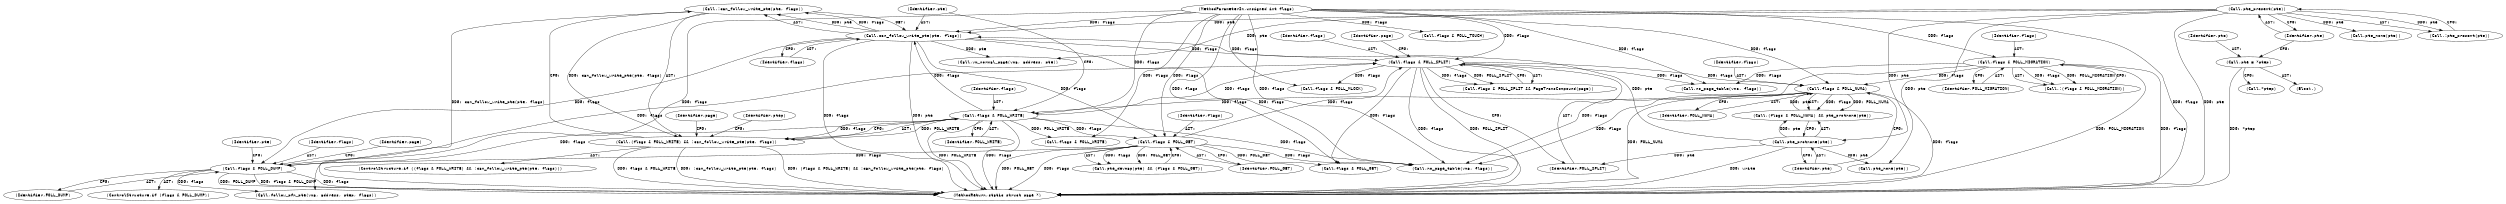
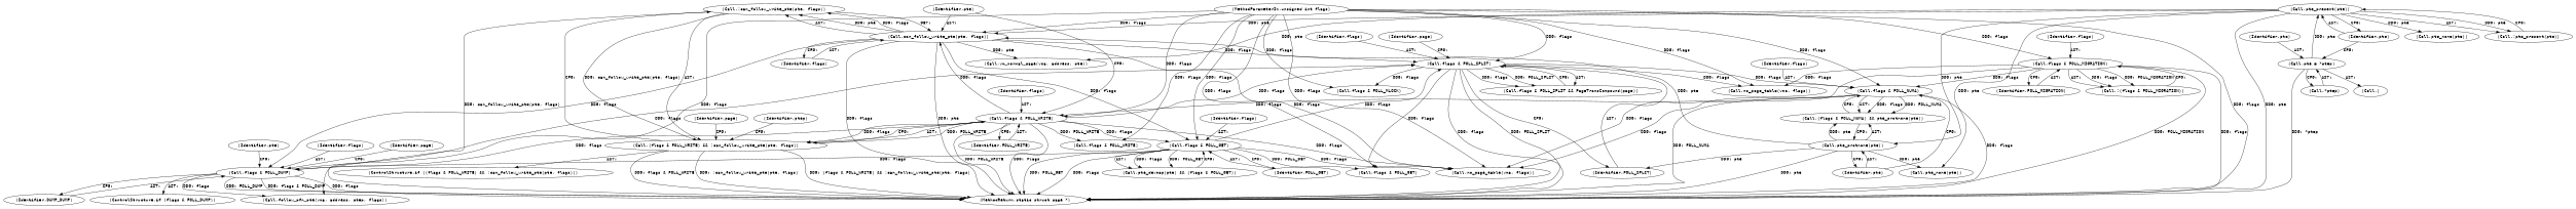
  digraph {
    fontname="DejaVu Sans Mono"
    node [fontname="DejaVu Sans Mono"]
    edge [fontname="DejaVu Sans Mono"]
    n1 [label="(Call,!can_follow_write_pte(pte, flags))"]
    n2 [label="(Call,can_follow_write_pte(pte, flags))"]
    n3 [label="(Call,(flags & FOLL_WRITE) && !can_follow_write_pte(pte, flags))"]
    n4 [label="(MethodReturn,static struct page *)"]
    n5 [label="(Call,flags & FOLL_SPLIT)"]
    n6 [label="(Call,flags & FOLL_GET)"]
    n7 [label="(Call,flags & FOLL_DUMP)"]
    n8 [label="(Identifier,flags)"]
    n9 [label="(Call,vm_normal_page(vma, address, pte))"]
    n10 [label="(Call,no_page_table(vma, flags))"]
    n11 [label="(Call,flags & FOLL_WRITE)"]
    n12 [label="(ControlStructure,if ((flags & FOLL_WRITE) && !can_follow_write_pte(pte, flags)))"]
    n13 [label="(Call,flags & FOLL_NUMA)"]
    n14 [label="(Identifier,FOLL_SPLIT)"]
    n15 [label="(Call,flags & FOLL_SPLIT && PageTransCompound(page))"]
    n16 [label="(Call,no_page_table(vma, flags))"]
    n17 [label="(Call,flags & FOLL_GET)"]
    n18 [label="(Call,flags & FOLL_MLOCK)"]
    n19 [label="(Identifier,FOLL_GET)"]
    n20 [label="(Call,pte_devmap(pte) && (flags & FOLL_GET))"]
    n21 [label="(Call,follow_pfn_pte(vma, address, ptep, flags))"]
-   n22 [label="(Identifier,FOLL_DUMP)"]
+   n22 [label="(Identifier,DUMP_DUMP)"]
    n23 [label="(ControlStructure,if (flags & FOLL_DUMP))"]
    n24 [label="(Call,pte_protnone(pte))"]
    n25 [label="(Call,(flags & FOLL_NUMA) && pte_protnone(pte))"]
    n26 [label="(Call,pte_none(pte))"]
    n27 [label="(Identifier,pte)"]
    n28 [label="(Call,pte_present(pte))"]
    n29 [label="(Call,pte_none(pte))"]
    n30 [label="(Call,!pte_present(pte))"]
    n31 [label="(Identifier,pte)"]
    n32 [label="(Call,pte = *ptep)"]
-   n33 [label="(Block,)"]
+   n33 [label="(Call,)"]
    n34 [label="(Call,*ptep)"]
    n35 [label="(Call,flags & FOLL_WRITE)"]
    n36 [label="(Identifier,FOLL_WRITE)"]
-   n37 [label="(Identifier,FOLL_NUMA)"]
    n38 [label="(Call,flags & FOLL_MIGRATION)"]
    n39 [label="(Call,!(flags & FOLL_MIGRATION))"]
    n40 [label="(Identifier,FOLL_MIGRATION)"]
    n41 [label="(MethodParameterIn,unsigned int flags)"]
-   n42 [label="(Call,flags & FOLL_TOUCH)"]
    n43 [label="(Identifier,page)"]
    n44 [label="(Identifier,page)"]
    n45 [label="(Identifier,pte)"]
    n46 [label="(Identifier,pte)"]
    n47 [label="(Identifier,flags)"]
    n48 [label="(Identifier,flags)"]
    n49 [label="(Identifier,page)"]
    n50 [label="(Identifier,flags)"]
    n51 [label="(Identifier,ptep)"]
    n52 [label="(Identifier,flags)"]
    n53 [label="(Identifier,flags)"]
    n54 [label="(Identifier,flags)"]
    n55 [label="(Identifier,pte)"]
    n1 -> n2 [label="GET: "]
    n1 -> n3 [label="AST: "]
    n1 -> n3 [label="DDG: can_follow_write_pte(pte, flags)"]
    n1 -> n4 [label="DDG: can_follow_write_pte(pte, flags)"]
    n2 -> n1 [label="AST: "]
    n2 -> n1 [label="DDG: pte"]
    n2 -> n1 [label="DDG: flags"]
    n2 -> n4 [label="DDG: flags"]
    n2 -> n4 [label="DDG: pte"]
    n2 -> n5 [label="DDG: flags"]
    n2 -> n6 [label="DDG: flags"]
    n2 -> n7 [label="DDG: flags"]
    n2 -> n8 [label="CFG: "]
    n2 -> n9 [label="DDG: pte"]
    n2 -> n10 [label="DDG: flags"]
    n3 -> n1 [label="CFG: "]
    n3 -> n4 [label="DDG: !can_follow_write_pte(pte, flags)"]
    n3 -> n4 [label="DDG: (flags & FOLL_WRITE) && !can_follow_write_pte(pte, flags)"]
    n3 -> n4 [label="DDG: flags & FOLL_WRITE"]
    n3 -> n11 [label="CFG: "]
    n3 -> n12 [label="AST: "]
    n5 -> n4 [label="DDG: flags"]
    n5 -> n4 [label="DDG: FOLL_SPLIT"]
    n5 -> n13 [label="DDG: flags"]
    n5 -> n14 [label="CFG: "]
    n5 -> n15 [label="AST: "]
    n5 -> n15 [label="DDG: flags"]
    n5 -> n15 [label="DDG: FOLL_SPLIT"]
    n5 -> n16 [label="DDG: flags"]
    n5 -> n17 [label="DDG: flags"]
    n5 -> n18 [label="DDG: flags"]
    n6 -> n4 [label="DDG: FOLL_GET"]
    n6 -> n4 [label="DDG: flags"]
    n6 -> n5 [label="DDG: flags"]
    n6 -> n7 [label="DDG: flags"]
    n6 -> n10 [label="DDG: flags"]
    n6 -> n17 [label="DDG: FOLL_GET"]
    n6 -> n19 [label="CFG: "]
    n6 -> n20 [label="AST: "]
    n6 -> n20 [label="DDG: flags"]
    n6 -> n20 [label="DDG: FOLL_GET"]
    n7 -> n4 [label="DDG: flags & FOLL_DUMP"]
    n7 -> n4 [label="DDG: flags"]
    n7 -> n4 [label="DDG: FOLL_DUMP"]
    n7 -> n5 [label="DDG: flags"]
    n7 -> n21 [label="DDG: flags"]
    n7 -> n22 [label="CFG: "]
    n7 -> n23 [label="AST: "]
    n8 -> n2 [label="AST: "]
    n11 -> n2 [label="DDG: flags"]
    n11 -> n3 [label="AST: "]
    n11 -> n3 [label="DDG: flags"]
    n11 -> n3 [label="DDG: FOLL_WRITE"]
    n11 -> n4 [label="DDG: FOLL_WRITE"]
    n11 -> n4 [label="DDG: flags"]
    n11 -> n5 [label="DDG: flags"]
    n11 -> n6 [label="DDG: flags"]
    n11 -> n7 [label="DDG: flags"]
    n11 -> n10 [label="DDG: flags"]
    n11 -> n35 [label="DDG: FOLL_WRITE"]
    n11 -> n36 [label="CFG: "]
    n13 -> n4 [label="DDG: FOLL_NUMA"]
    n13 -> n4 [label="DDG: flags"]
    n13 -> n10 [label="DDG: flags"]
    n13 -> n11 [label="DDG: flags"]
    n13 -> n25 [label="AST: "]
    n13 -> n25 [label="DDG: flags"]
    n13 -> n25 [label="DDG: FOLL_NUMA"]
-   n13 -> n37 [label="CFG: "]
    n14 -> n5 [label="AST: "]
    n15 -> n5 [label="CFG: "]
    n19 -> n6 [label="AST: "]
    n20 -> n6 [label="CFG: "]
    n22 -> n7 [label="AST: "]
    n24 -> n2 [label="DDG: pte"]
-   n24 -> n4 [label="DDG: write"]
+   n24 -> n4 [label="DDG: pte"]
    n24 -> n14 [label="DDG: pte"]
    n24 -> n25 [label="AST: "]
    n24 -> n25 [label="DDG: pte"]
    n24 -> n26 [label="DDG: pte"]
    n24 -> n27 [label="CFG: "]
-   n25 -> n13 [label="DDG: pte"]
+   n25 -> n13 [label="CFG: "]
    n25 -> n24 [label="CFG: "]
    n27 -> n13 [label="CFG: "]
    n27 -> n24 [label="AST: "]
    n28 -> n2 [label="DDG: pte"]
    n28 -> n4 [label="DDG: pte"]
    n28 -> n9 [label="DDG: pte"]
    n28 -> n24 [label="DDG: pte"]
    n28 -> n26 [label="DDG: pte"]
    n28 -> n29 [label="DDG: pte"]
    n28 -> n30 [label="AST: "]
    n28 -> n30 [label="DDG: pte"]
    n28 -> n31 [label="CFG: "]
    n30 -> n28 [label="CFG: "]
    n31 -> n28 [label="AST: "]
    n31 -> n32 [label="CFG: "]
    n32 -> n4 [label="DDG: *ptep"]
+   n32 -> n28 [label="DDG: pte"]
    n32 -> n33 [label="AST: "]
    n32 -> n34 [label="CFG: "]
+   n34 -> n32 [label="AST: "]
    n36 -> n11 [label="AST: "]
-   n37 -> n13 [label="AST: "]
    n38 -> n4 [label="DDG: flags"]
    n38 -> n4 [label="DDG: FOLL_MIGRATION"]
    n38 -> n10 [label="DDG: flags"]
    n38 -> n13 [label="DDG: flags"]
    n38 -> n16 [label="DDG: flags"]
    n38 -> n39 [label="AST: "]
    n38 -> n39 [label="DDG: flags"]
    n38 -> n39 [label="DDG: FOLL_MIGRATION"]
    n38 -> n40 [label="CFG: "]
    n39 -> n38 [label="CFG: "]
    n40 -> n38 [label="AST: "]
    n41 -> n2 [label="DDG: flags"]
    n41 -> n4 [label="DDG: flags"]
    n41 -> n5 [label="DDG: flags"]
    n41 -> n6 [label="DDG: flags"]
    n41 -> n10 [label="DDG: flags"]
    n41 -> n11 [label="DDG: flags"]
    n41 -> n13 [label="DDG: flags"]
    n41 -> n16 [label="DDG: flags"]
    n41 -> n17 [label="DDG: flags"]
    n41 -> n18 [label="DDG: flags"]
    n41 -> n21 [label="DDG: flags"]
    n41 -> n35 [label="DDG: flags"]
    n41 -> n38 [label="DDG: flags"]
-   n41 -> n42 [label="DDG: flags"]
    n43 -> n5 [label="CFG: "]
    n44 -> n7 [label="CFG: "]
    n45 -> n2 [label="AST: "]
    n45 -> n11 [label="CFG: "]
    n46 -> n7 [label="CFG: "]
    n47 -> n7 [label="AST: "]
    n48 -> n38 [label="AST: "]
    n49 -> n3 [label="CFG: "]
    n50 -> n13 [label="AST: "]
    n51 -> n3 [label="CFG: "]
    n52 -> n5 [label="AST: "]
    n53 -> n11 [label="AST: "]
    n54 -> n6 [label="AST: "]
    n55 -> n32 [label="AST: "]
  }
